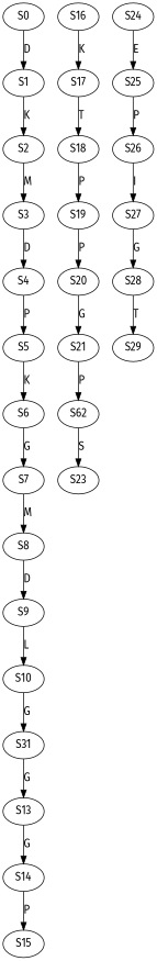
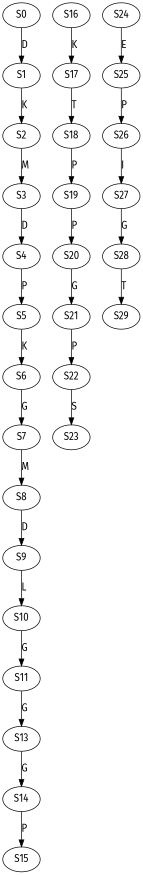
  strict digraph {
    fontname="Fira Sans"
    node [fontname="Fira Sans"]
    edge [fontname="Fira Sans"]
    S0
    S1
    S2
    S3
    S4
    S5
    S6
    S7
    S8
    S9
    S10
-   S11 [label=S31]
+   S11
    S13
    S14
    S15
    S16
    S17
    S18
    S19
    S20
    S21
-   S22 [label=S62]
+   S22
    S23
    S24
    S25
    S26
    S27
    S28
    S29
    S0 -> S1 [label=D]
    S1 -> S2 [label=K]
    S2 -> S3 [label=M]
    S3 -> S4 [label=D]
    S4 -> S5 [label=P]
    S5 -> S6 [label=K]
    S6 -> S7 [label=G]
    S7 -> S8 [label=M]
    S8 -> S9 [label=D]
    S9 -> S10 [label=L]
    S10 -> S11 [label=G]
    S11 -> S13 [label=G]
    S13 -> S14 [label=G]
    S14 -> S15 [label=P]
    S16 -> S17 [label=K]
    S17 -> S18 [label=T]
    S18 -> S19 [label=P]
    S19 -> S20 [label=P]
    S20 -> S21 [label=G]
    S21 -> S22 [label=P]
    S22 -> S23 [label=S]
    S24 -> S25 [label=E]
    S25 -> S26 [label=P]
    S26 -> S27 [label=I]
    S27 -> S28 [label=G]
    S28 -> S29 [label=T]
  }
